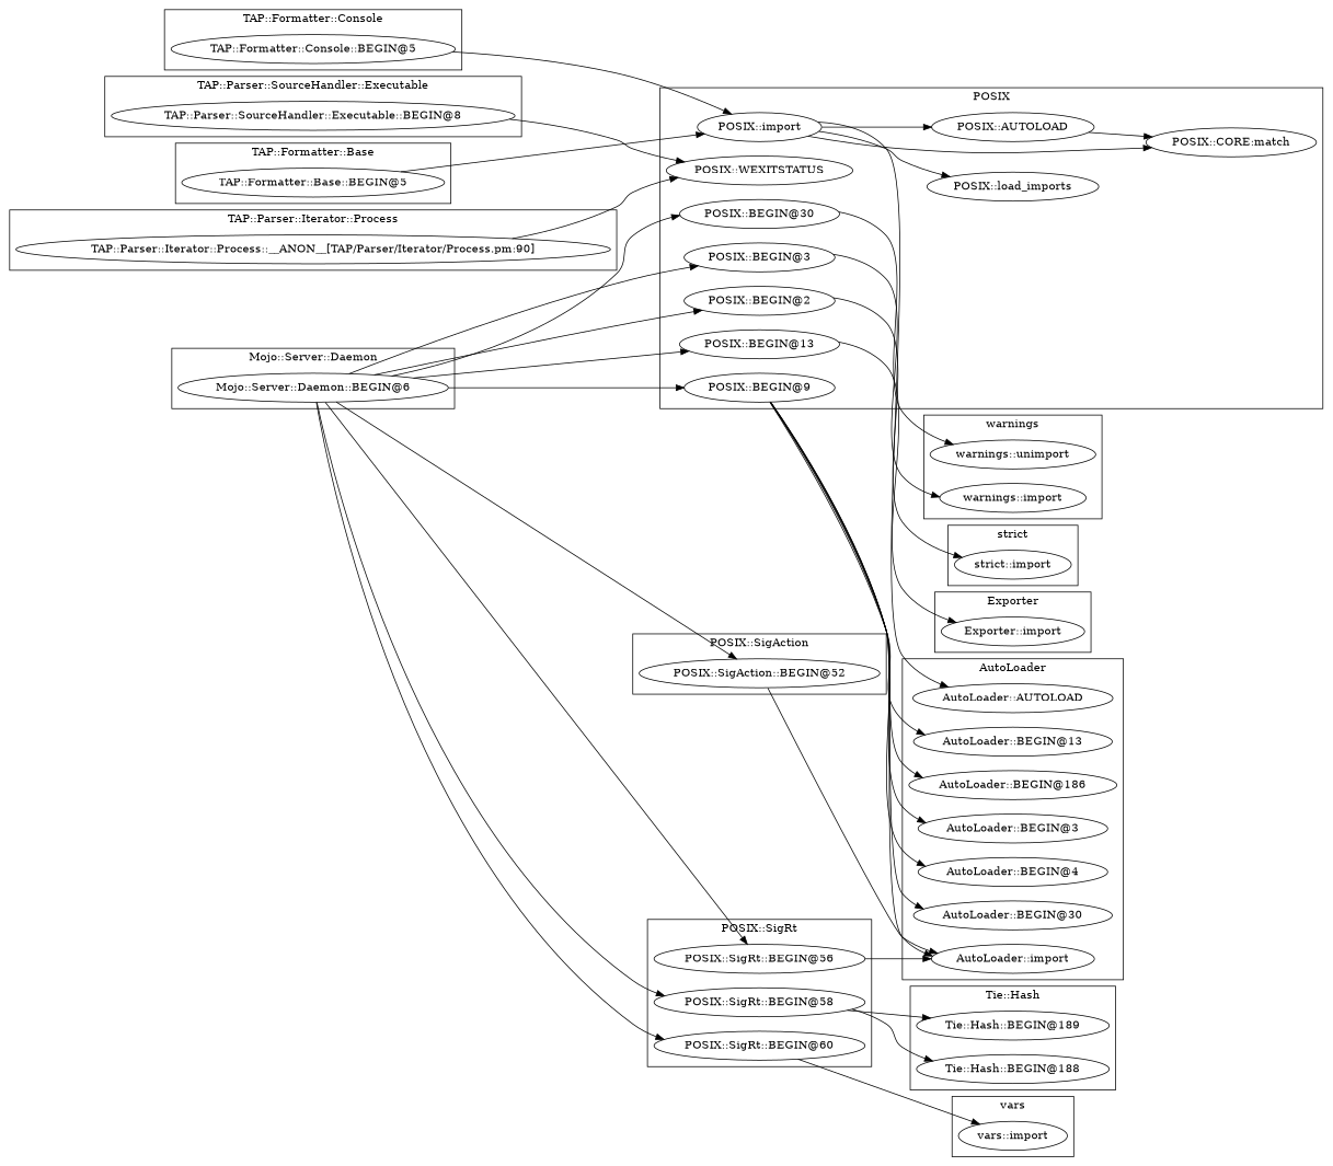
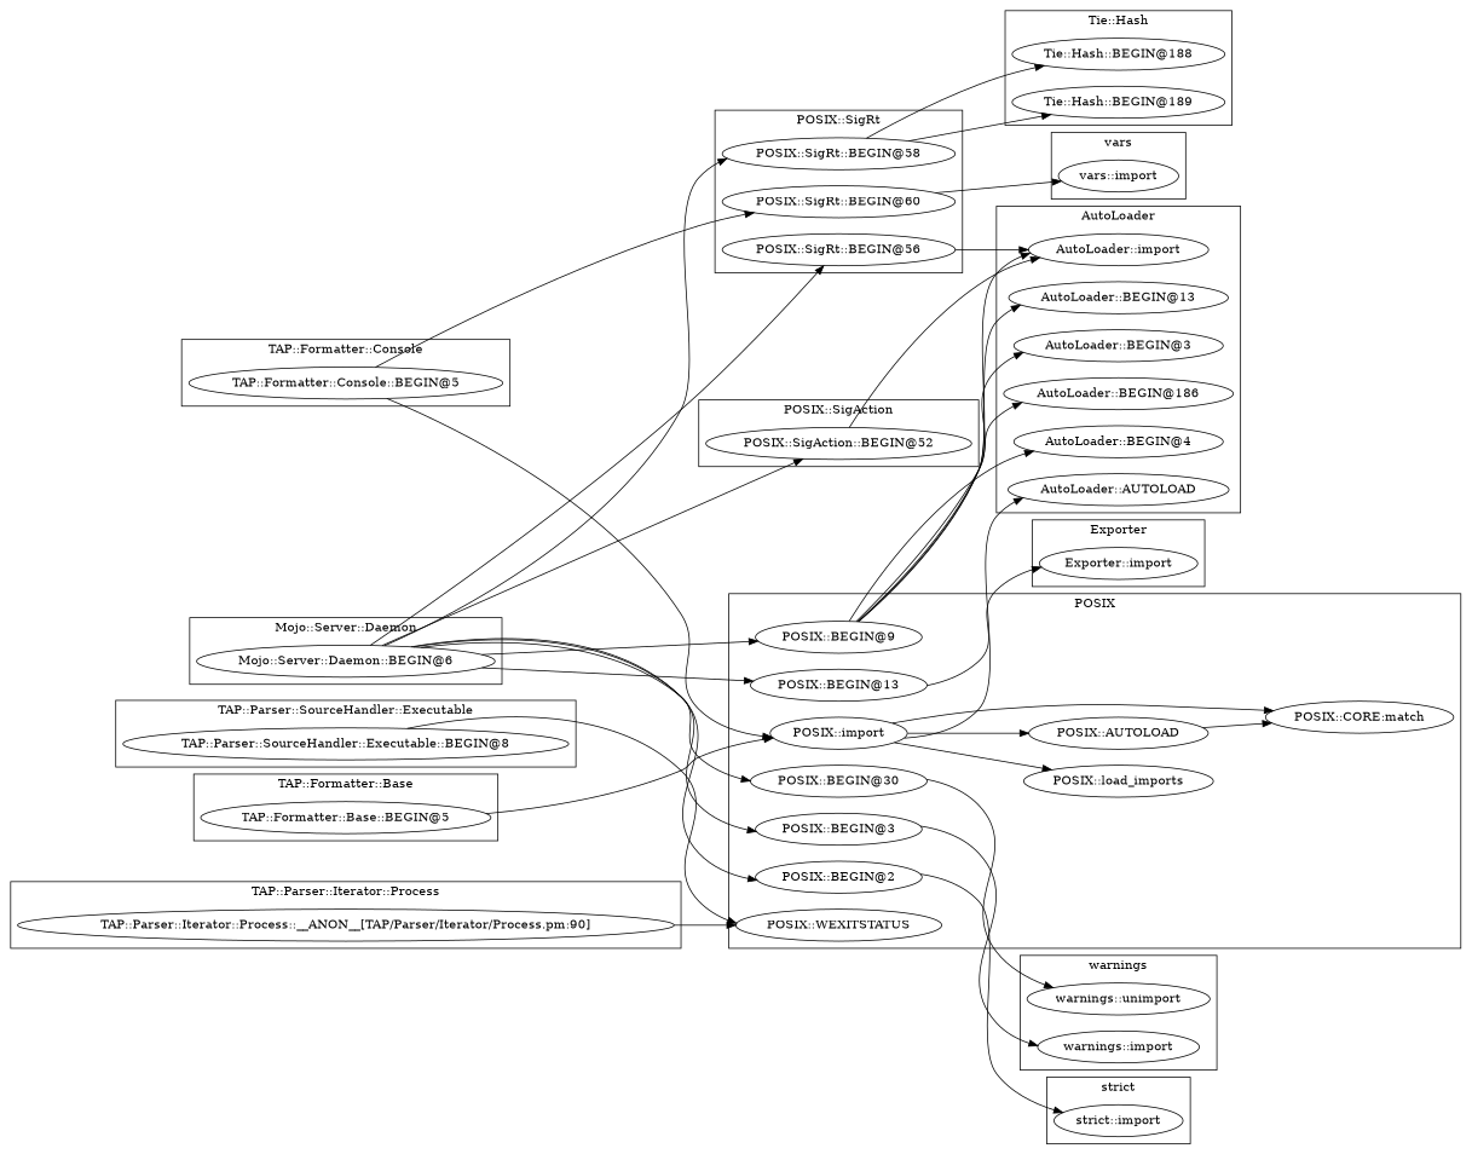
  digraph {
    rankdir=LR
    "vars::import"
    "Tie::Hash::BEGIN@188"
    "Tie::Hash::BEGIN@189"
    "warnings::unimport"
    "warnings::import"
    "strict::import"
    "TAP::Formatter::Console::BEGIN@5"
    "TAP::Parser::SourceHandler::Executable::BEGIN@8"
    "POSIX::SigRt::BEGIN@58"
    "POSIX::SigRt::BEGIN@56"
    "POSIX::SigRt::BEGIN@60"
    "Exporter::import"
    "AutoLoader::BEGIN@186"
    "AutoLoader::AUTOLOAD"
    "AutoLoader::BEGIN@4"
    "AutoLoader::import"
-   "AutoLoader::BEGIN@30"
    "AutoLoader::BEGIN@3"
    "AutoLoader::BEGIN@13"
    "TAP::Formatter::Base::BEGIN@5"
    "TAP::Parser::Iterator::Process::__ANON__[TAP/Parser/Iterator/Process.pm:90]"
    "POSIX::SigAction::BEGIN@52"
    "POSIX::load_imports"
    "POSIX::import"
    "POSIX::AUTOLOAD"
    "POSIX::BEGIN@9"
    "POSIX::BEGIN@3"
    n28 [label="POSIX::BEGIN@30"]
    "POSIX::BEGIN@2"
    "POSIX::BEGIN@13"
    "POSIX::WEXITSTATUS"
    "POSIX::CORE:match"
    "Mojo::Server::Daemon::BEGIN@6"
    subgraph cluster_1 {
      label=vars
      "vars::import"
    }
    subgraph cluster_2 {
      label="Tie::Hash"
      "Tie::Hash::BEGIN@188"
      "Tie::Hash::BEGIN@189"
    }
    subgraph cluster_3 {
      label=warnings
      "warnings::unimport"
      "warnings::import"
    }
    subgraph cluster_4 {
      label="strict"
      "strict::import"
    }
    subgraph cluster_5 {
      label="TAP::Formatter::Console"
      "TAP::Formatter::Console::BEGIN@5"
    }
    subgraph cluster_6 {
      label="TAP::Parser::SourceHandler::Executable"
      "TAP::Parser::SourceHandler::Executable::BEGIN@8"
    }
    subgraph cluster_7 {
      label="POSIX::SigRt"
      "POSIX::SigRt::BEGIN@58"
      "POSIX::SigRt::BEGIN@56"
      "POSIX::SigRt::BEGIN@60"
    }
    subgraph cluster_8 {
      label=Exporter
      "Exporter::import"
    }
    subgraph cluster_9 {
      label=AutoLoader
      "AutoLoader::BEGIN@186"
      "AutoLoader::AUTOLOAD"
      "AutoLoader::BEGIN@4"
      "AutoLoader::import"
-     "AutoLoader::BEGIN@30"
      "AutoLoader::BEGIN@3"
      "AutoLoader::BEGIN@13"
    }
    subgraph cluster_10 {
      label="TAP::Formatter::Base"
      "TAP::Formatter::Base::BEGIN@5"
    }
    subgraph cluster_11 {
      label="TAP::Parser::Iterator::Process"
      "TAP::Parser::Iterator::Process::__ANON__[TAP/Parser/Iterator/Process.pm:90]"
    }
    subgraph cluster_12 {
      label="POSIX::SigAction"
      "POSIX::SigAction::BEGIN@52"
    }
    subgraph cluster_13 {
      label=POSIX
      "POSIX::load_imports"
      "POSIX::import"
      "POSIX::AUTOLOAD"
      "POSIX::BEGIN@9"
      "POSIX::BEGIN@3"
      n28
      "POSIX::BEGIN@2"
      "POSIX::BEGIN@13"
      "POSIX::WEXITSTATUS"
      "POSIX::CORE:match"
    }
    subgraph cluster_14 {
      label="Mojo::Server::Daemon"
      "Mojo::Server::Daemon::BEGIN@6"
    }
    "TAP::Formatter::Console::BEGIN@5" -> "POSIX::import"
    "TAP::Parser::SourceHandler::Executable::BEGIN@8" -> "POSIX::WEXITSTATUS"
    "POSIX::SigRt::BEGIN@58" -> "Tie::Hash::BEGIN@188"
    "POSIX::SigRt::BEGIN@58" -> "Tie::Hash::BEGIN@189"
    "POSIX::SigRt::BEGIN@56" -> "AutoLoader::import"
    "POSIX::SigRt::BEGIN@60" -> "vars::import"
    "TAP::Formatter::Base::BEGIN@5" -> "POSIX::import"
    "TAP::Parser::Iterator::Process::__ANON__[TAP/Parser/Iterator/Process.pm:90]" -> "POSIX::WEXITSTATUS"
    "POSIX::SigAction::BEGIN@52" -> "AutoLoader::import"
    "POSIX::import" -> "AutoLoader::AUTOLOAD"
    "POSIX::import" -> "POSIX::load_imports"
    "POSIX::import" -> "POSIX::AUTOLOAD"
    "POSIX::import" -> "POSIX::CORE:match"
    "POSIX::AUTOLOAD" -> "POSIX::CORE:match"
    "POSIX::BEGIN@9" -> "AutoLoader::BEGIN@186"
    "POSIX::BEGIN@9" -> "AutoLoader::BEGIN@4"
    "POSIX::BEGIN@9" -> "AutoLoader::import"
-   "POSIX::BEGIN@9" -> "AutoLoader::BEGIN@30"
    "POSIX::BEGIN@9" -> "AutoLoader::BEGIN@3"
    "POSIX::BEGIN@9" -> "AutoLoader::BEGIN@13"
    "POSIX::BEGIN@3" -> "warnings::import"
    n28 -> "warnings::unimport"
    "POSIX::BEGIN@2" -> "strict::import"
    "POSIX::BEGIN@13" -> "Exporter::import"
    "Mojo::Server::Daemon::BEGIN@6" -> "POSIX::SigRt::BEGIN@58"
    "Mojo::Server::Daemon::BEGIN@6" -> "POSIX::SigRt::BEGIN@56"
-   "Mojo::Server::Daemon::BEGIN@6" -> "POSIX::SigRt::BEGIN@60"
+   "TAP::Formatter::Console::BEGIN@5" -> "POSIX::SigRt::BEGIN@60"
    "Mojo::Server::Daemon::BEGIN@6" -> "POSIX::SigAction::BEGIN@52"
    "Mojo::Server::Daemon::BEGIN@6" -> "POSIX::BEGIN@9"
    "Mojo::Server::Daemon::BEGIN@6" -> "POSIX::BEGIN@3"
    "Mojo::Server::Daemon::BEGIN@6" -> n28
    "Mojo::Server::Daemon::BEGIN@6" -> "POSIX::BEGIN@2"
    "Mojo::Server::Daemon::BEGIN@6" -> "POSIX::BEGIN@13"
  }
